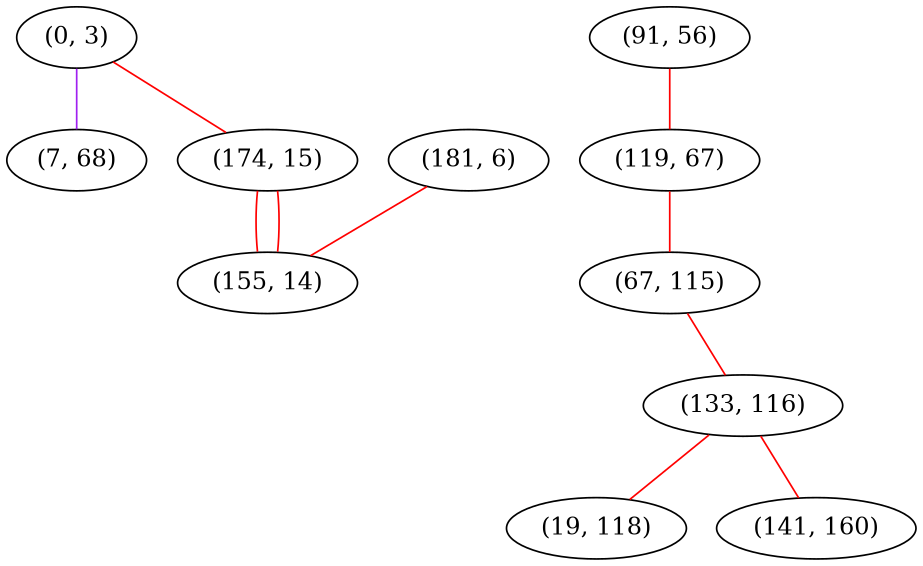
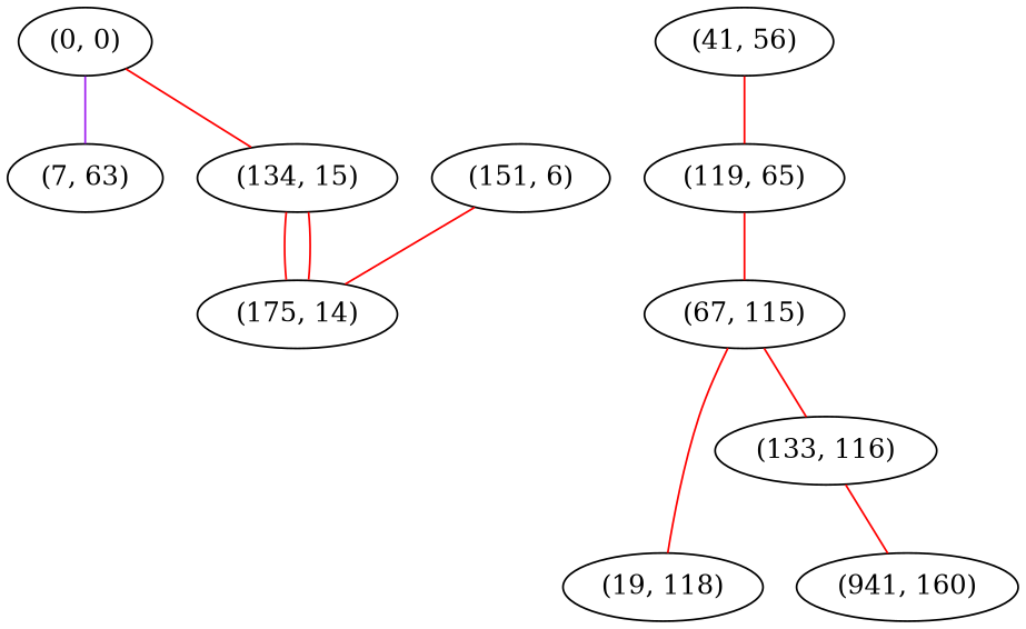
  graph {
    edge [color=red weight=1]
-   "(0, 0)" [label="(0, 3)"]
-   "(7, 68)"
-   "(174, 15)"
-   "(91, 56)"
-   "(119, 67)"
+   "(0, 0)"
+   "(7, 68)" [label="(7, 63)"]
+   "(174, 15)" [label="(134, 15)"]
+   "(91, 56)" [label="(41, 56)"]
+   "(119, 67)" [label="(119, 65)"]
    "(67, 115)"
-   "(175, 14)" [label="(155, 14)"]
+   "(175, 14)"
    "(19, 118)"
    n9 [label="(133, 116)"]
-   "(141, 160)"
-   "(181, 6)"
+   "(141, 160)" [label="(941, 160)"]
+   "(181, 6)" [label="(151, 6)"]
    "(0, 0)" -- "(7, 68)" [color=purple weight=4]
    "(0, 0)" -- "(174, 15)"
    "(174, 15)" -- "(175, 14)"
    "(174, 15)" -- "(175, 14)"
    "(91, 56)" -- "(119, 67)"
    "(119, 67)" -- "(67, 115)"
-   n9 -- "(19, 118)"
+   "(67, 115)" -- "(19, 118)"
    "(67, 115)" -- n9
    n9 -- "(141, 160)"
    "(181, 6)" -- "(175, 14)"
  }
